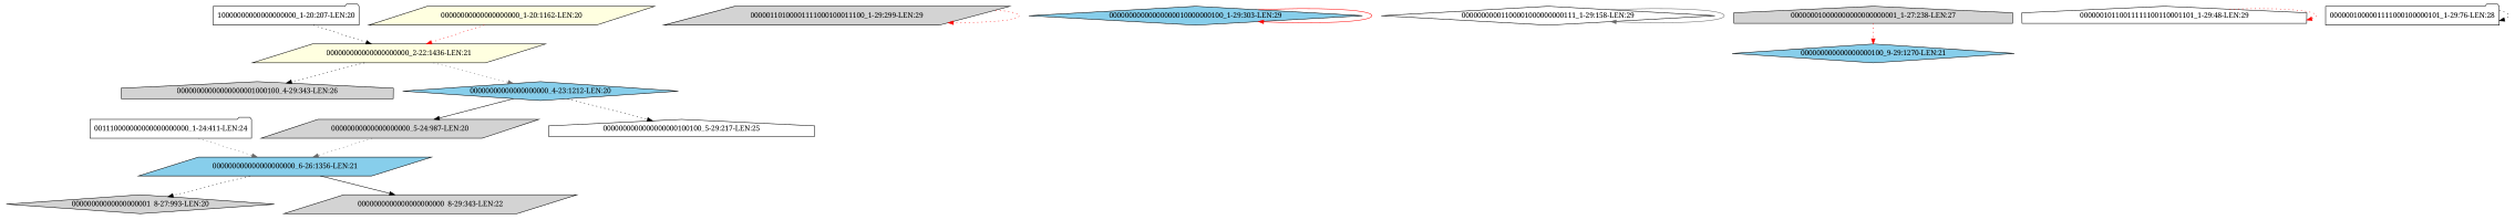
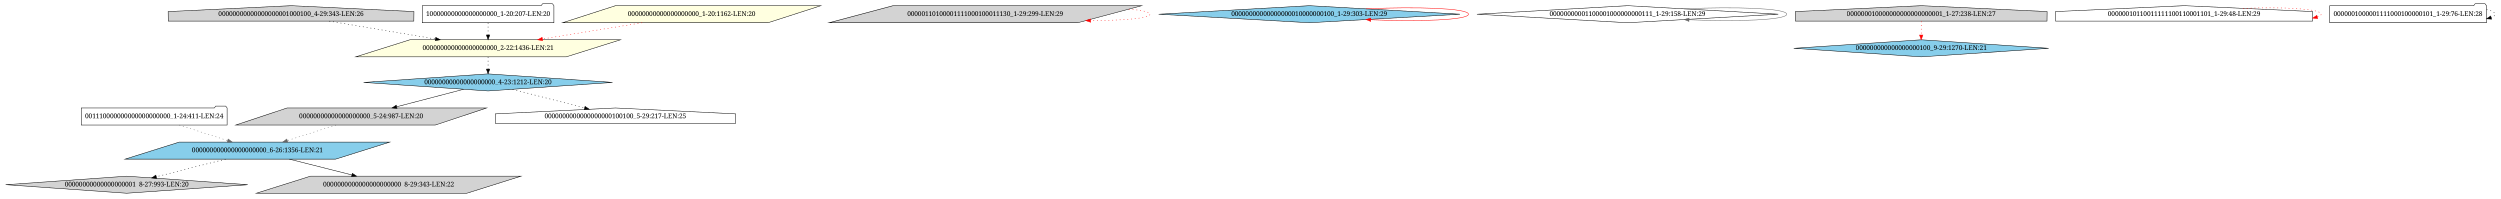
  digraph {
    fontname="Noto Serif"
    node [fillcolor=lightgrey fontname="Noto Serif" shape=parallelogram style=filled]
    edge [color=black fontname="Noto Serif" style=dotted]
    "000000000000000000000_2-22:1436-LEN:21" [fillcolor=lightyellow]
    "00000000000000000001000100_4-29:343-LEN:26" [shape=house]
    "00000000000000000000_4-23:1212-LEN:20" [fillcolor=skyblue shape=diamond]
    "00000000000000000000_5-24:987-LEN:20"
    "0000000000000000000100100_5-29:217-LEN:25" [fillcolor=white shape=house]
    "000000000000000000000_6-26:1356-LEN:21" [fillcolor=skyblue]
-   "00000110100001111000100011100_1-29:299-LEN:29"
+   "00000110100001111000100011100_1-29:299-LEN:29" [label="00000110100001111000100011130_1-29:299-LEN:29"]
    "10000000000000000000_1-20:207-LEN:20" [fillcolor=white shape=folder]
    "001110000000000000000000_1-24:411-LEN:24" [fillcolor=white shape=folder]
    "00000000000000000001_8-27:993-LEN:20" [shape=diamond]
    "0000000000000000000000_8-29:343-LEN:22"
    "00000000000000000010000000100_1-29:303-LEN:29" [fillcolor=skyblue shape=diamond]
    "00000000001100001000000000111_1-29:158-LEN:29" [fillcolor=white shape=diamond]
    "000000000000000000100_9-29:1270-LEN:21" [fillcolor=skyblue shape=diamond]
    "00000010110011111100110001101_1-29:48-LEN:29" [fillcolor=white shape=house]
    "0000001000001111000100000101_1-29:76-LEN:28" [fillcolor=white shape=folder]
    "000000010000000000000000001_1-27:238-LEN:27" [shape=house]
    "00000000000000000000_1-20:1162-LEN:20" [fillcolor=lightyellow]
-   "000000000000000000000_2-22:1436-LEN:21" -> "00000000000000000001000100_4-29:343-LEN:26"
-   "000000000000000000000_2-22:1436-LEN:21" -> "00000000000000000000_4-23:1212-LEN:20" [color=gray40]
+   "00000000000000000001000100_4-29:343-LEN:26" -> "000000000000000000000_2-22:1436-LEN:21"
+   "000000000000000000000_2-22:1436-LEN:21" -> "00000000000000000000_4-23:1212-LEN:20"
    "00000000000000000000_4-23:1212-LEN:20" -> "00000000000000000000_5-24:987-LEN:20" [style=solid]
    "00000000000000000000_4-23:1212-LEN:20" -> "0000000000000000000100100_5-29:217-LEN:25"
    "00000000000000000000_5-24:987-LEN:20" -> "000000000000000000000_6-26:1356-LEN:21" [color=gray40]
    "000000000000000000000_6-26:1356-LEN:21" -> "00000000000000000001_8-27:993-LEN:20"
    "000000000000000000000_6-26:1356-LEN:21" -> "0000000000000000000000_8-29:343-LEN:22" [style=solid]
    "00000110100001111000100011100_1-29:299-LEN:29" -> "00000110100001111000100011100_1-29:299-LEN:29" [color=red]
    "10000000000000000000_1-20:207-LEN:20" -> "000000000000000000000_2-22:1436-LEN:21"
    "001110000000000000000000_1-24:411-LEN:24" -> "000000000000000000000_6-26:1356-LEN:21" [color=gray40]
    "00000000000000000010000000100_1-29:303-LEN:29" -> "00000000000000000010000000100_1-29:303-LEN:29" [color=red style=solid]
    "00000000001100001000000000111_1-29:158-LEN:29" -> "00000000001100001000000000111_1-29:158-LEN:29" [color=gray40 style=solid]
    "00000010110011111100110001101_1-29:48-LEN:29" -> "00000010110011111100110001101_1-29:48-LEN:29" [color=red]
    "0000001000001111000100000101_1-29:76-LEN:28" -> "0000001000001111000100000101_1-29:76-LEN:28"
    "000000010000000000000000001_1-27:238-LEN:27" -> "000000000000000000100_9-29:1270-LEN:21" [color=red]
    "00000000000000000000_1-20:1162-LEN:20" -> "000000000000000000000_2-22:1436-LEN:21" [color=red]
  }
